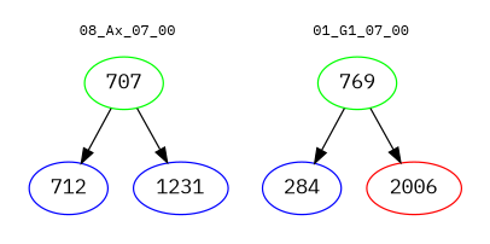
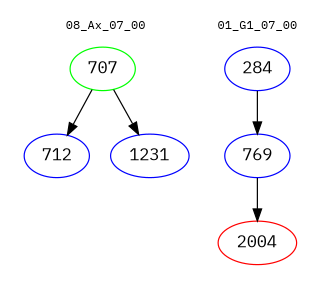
  digraph {
    fontname="IBM Plex Mono"
    node [color=blue fontname="IBM Plex Mono"]
    edge [color=black fontname="IBM Plex Mono"]
    n1 [color=green label=707]
    n2 [label=712]
    n3 [label=1231]
-   n4 [color=green label=769]
+   n4 [label=769]
    n5 [label=284]
-   n6 [color=red label=2006]
+   n6 [color=red label=2004]
    subgraph cluster_1 {
      color=white
      fontsize=10
      label="08_Ax_07_00"
      n1
      n2
      n3
    }
    subgraph cluster_2 {
      color=white
      fontsize=10
      label="01_G1_07_00"
      n4
      n5
      n6
    }
    n1 -> n2
    n1 -> n3
-   n4 -> n5
+   n5 -> n4
    n4 -> n6
  }
